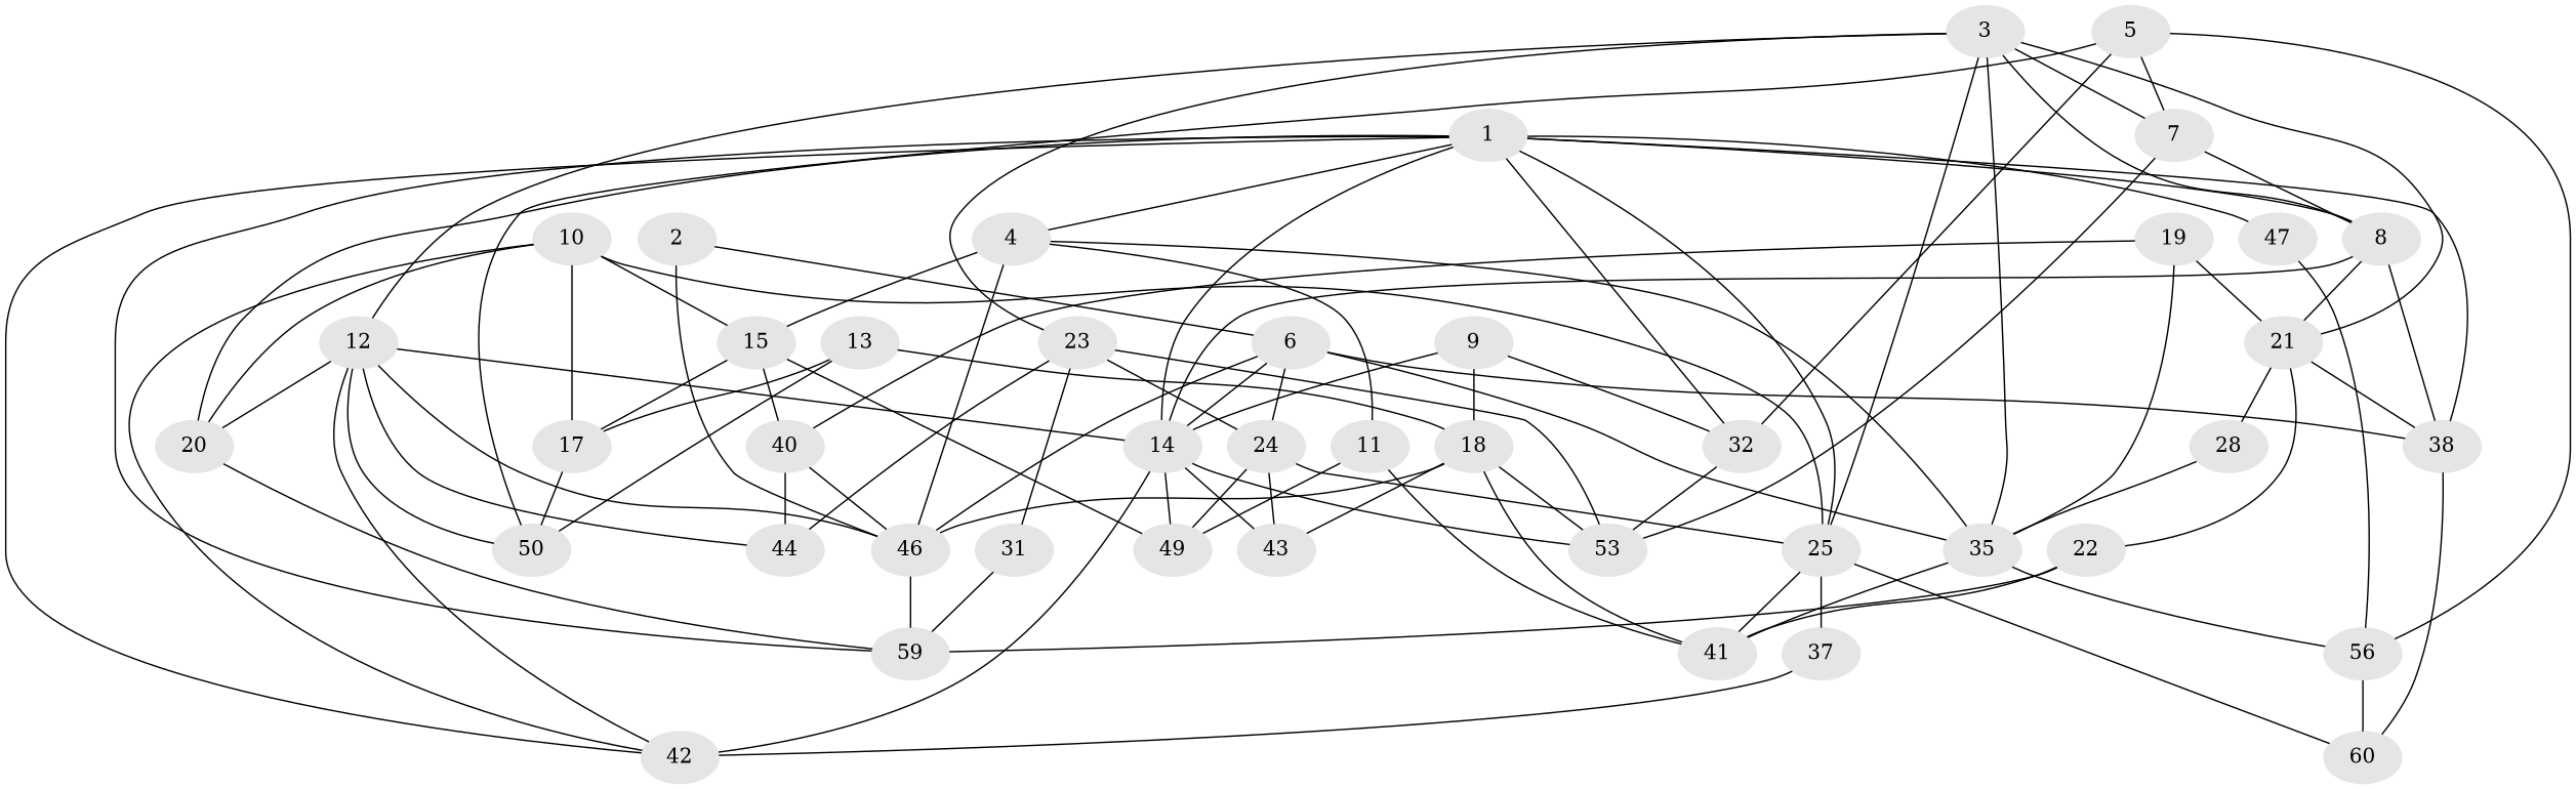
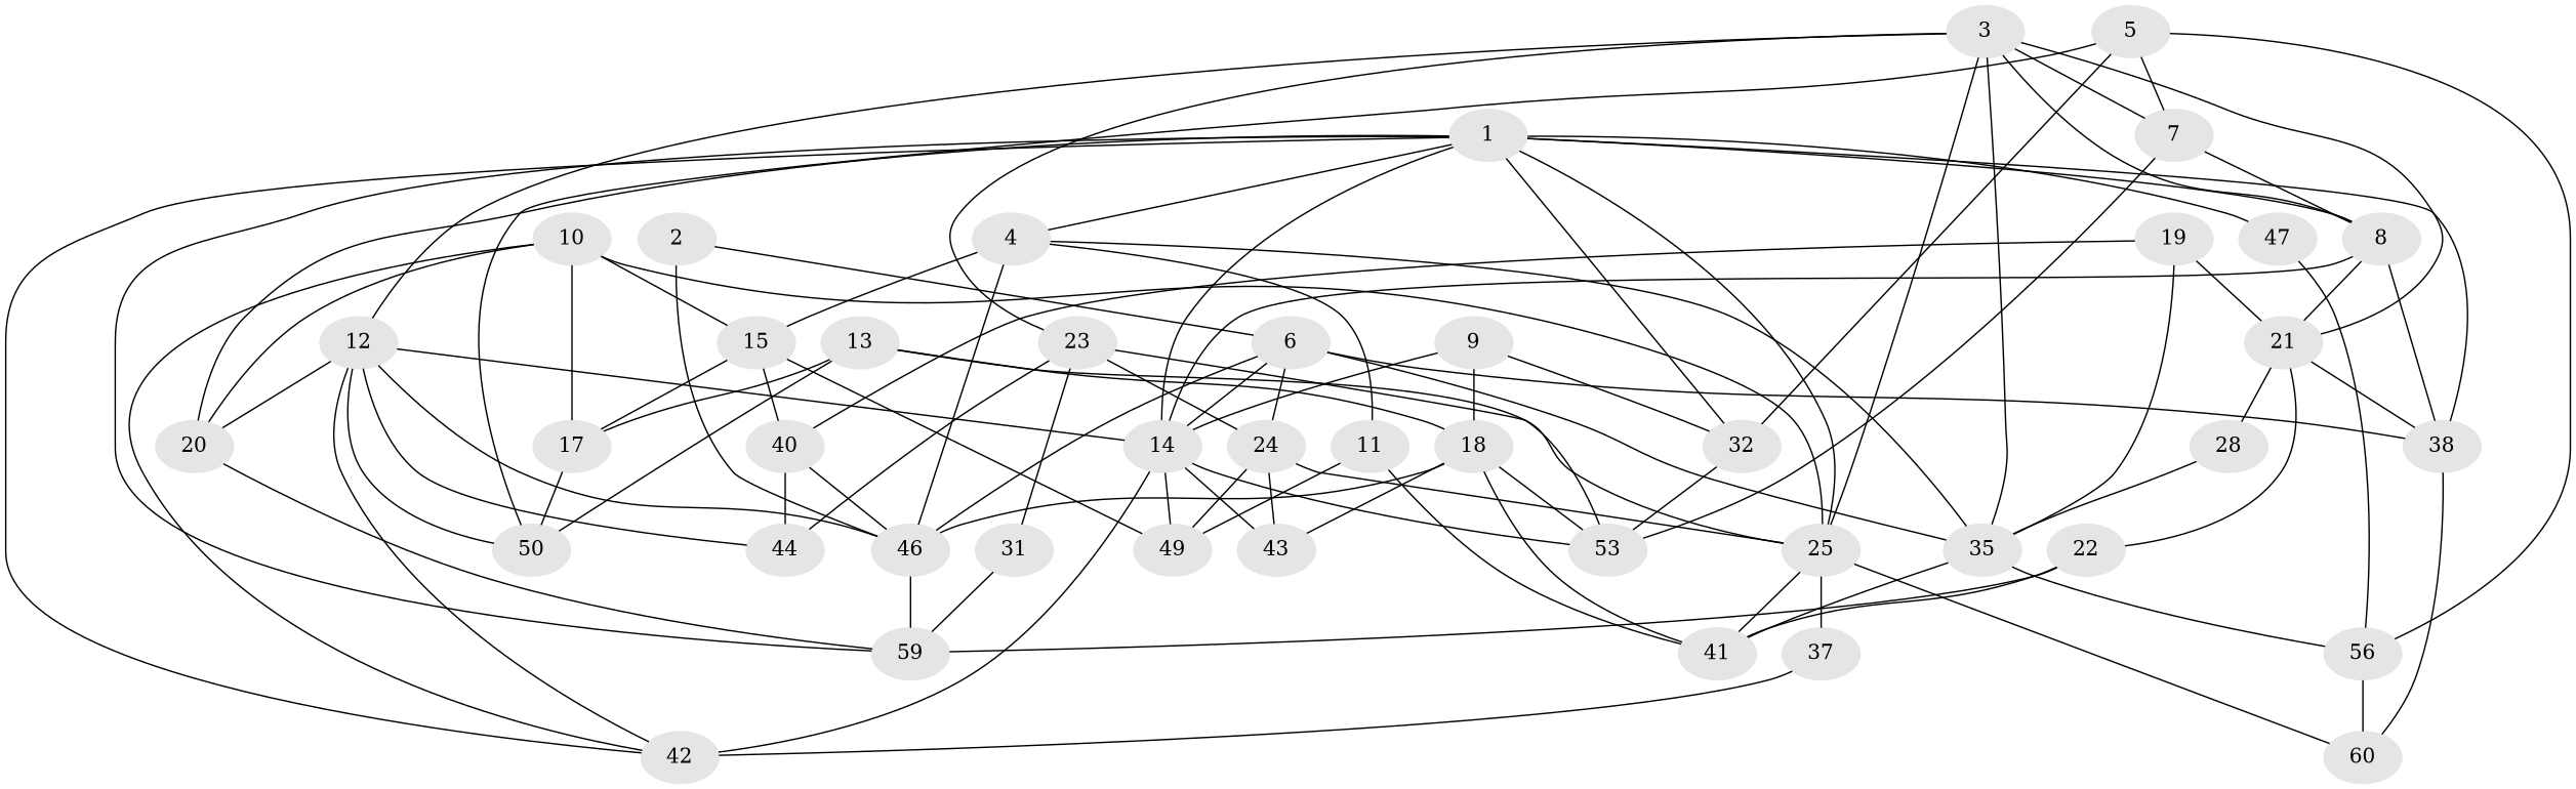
  graph {
    node [color=gray90 style=filled]
    1 [super="+26+52"]
    4 [super="+55"]
    8 [super="+34"]
    14 [super="+30+36"]
    20 [super="+62"]
    25 [super="+63"]
    32
    38 [super="+50"]
    42
    47
    59
    46
    35 [super="+61"]
    11 [super="+29"]
    15
    21 [super="+45"]
    53
    49
    43
    41
    37
    60
    56
    2
    6
    24
    3 [super="+27"]
    7
    12 [super="+58+33"]
    23 [super="+48"]
    n31 [label=50]
    44
    22
    28
    31
    17
    40
    5
    9 [super="+16"]
    18 [super="+39"]
    10
    13 [super="+51"]
    19
    1 -- 4
    1 -- 8
    1 -- 14
    1 -- 20
    1 -- 25
    1 -- 32
    1 -- 38
    1 -- 42
    1 -- 47
    1 -- 59
    4 -- 46 [weight=2]
    4 -- 35
    4 -- 11
    4 -- 15
    8 -- 14
    8 -- 38
    8 -- 21
    14 -- 42 [weight=2]
    14 -- 53
    14 -- 49
    14 -- 43
    20 -- 59
    25 -- 41
    25 -- 37
    25 -- 60
    32 -- 53
    38 -- 60
    47 -- 56
    46 -- 59
    35 -- 41
    35 -- 56
    11 -- 49
    11 -- 41
    15 -- 49
    15 -- 17
    15 -- 40
    21 -- 38
    21 -- 22
    21 -- 28
    37 -- 42
    56 -- 60
    2 -- 46
    2 -- 6
    6 -- 14
    6 -- 38
    6 -- 46
    6 -- 35
    6 -- 24
    24 -- 25
    24 -- 49
    24 -- 43
    3 -- 8
    3 -- 25
    3 -- 35
    3 -- 21
    3 -- 7
    3 -- 12
    3 -- 23
    7 -- 8
    7 -- 53
    12 -- 14
    12 -- 20
    12 -- 42
    12 -- 46
    12 -- n31
    12 -- 44
    23 -- 53
    23 -- 24
    23 -- 44
    23 -- 31
    22 -- 59
    22 -- 41
    28 -- 35
    31 -- 59
    17 -- n31
    40 -- 46
    40 -- 44
    5 -- 32
    5 -- 56
    5 -- 7
    5 -- n31
    9 -- 14
    9 -- 32
    9 -- 18
    18 -- 46
    18 -- 53
    18 -- 43
    18 -- 41
    10 -- 20
    10 -- 25
    10 -- 42
    10 -- 15
    10 -- 17
+   13 -- 25
    13 -- n31
    13 -- 17
    13 -- 18 [weight=2]
    19 -- 35
    19 -- 21
    19 -- 40
  }
